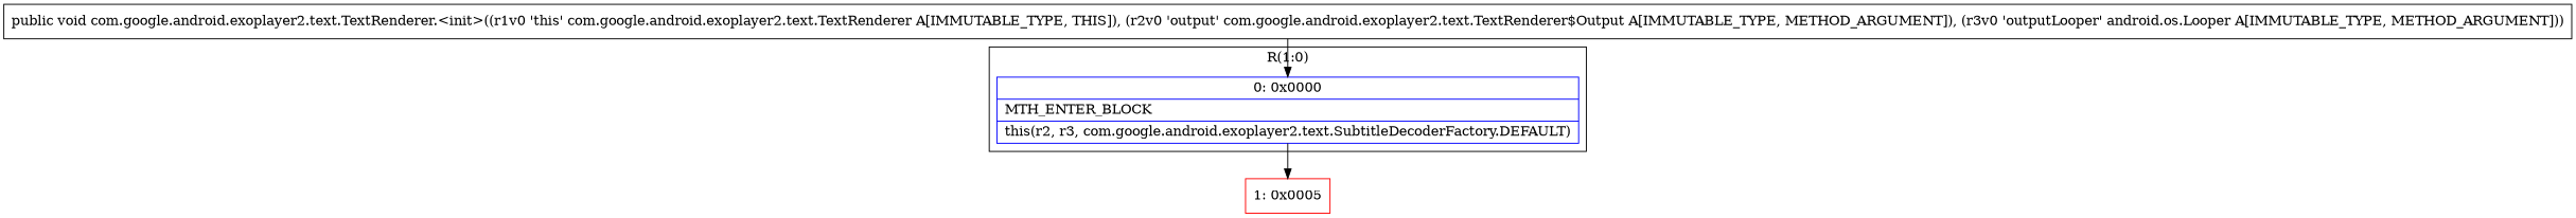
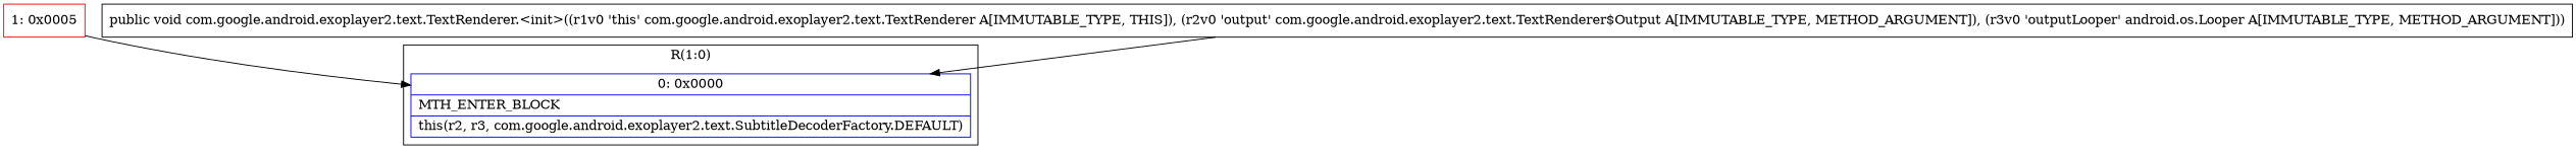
  digraph {
    node [shape=record]
    n1 [color=blue label="{0\:\ 0x0000|MTH_ENTER_BLOCK\l|this(r2, r3, com.google.android.exoplayer2.text.SubtitleDecoderFactory.DEFAULT)\l}"]
    n2 [color=red label="{1\:\ 0x0005}"]
    n3 [label="{public void com.google.android.exoplayer2.text.TextRenderer.\<init\>((r1v0 'this' com.google.android.exoplayer2.text.TextRenderer A[IMMUTABLE_TYPE, THIS]), (r2v0 'output' com.google.android.exoplayer2.text.TextRenderer$Output A[IMMUTABLE_TYPE, METHOD_ARGUMENT]), (r3v0 'outputLooper' android.os.Looper A[IMMUTABLE_TYPE, METHOD_ARGUMENT])) }"]
    subgraph cluster_1 {
      label="R(1:0)"
      n1
    }
-   n1 -> n2
+   n2 -> n1
    n3 -> n1
  }
